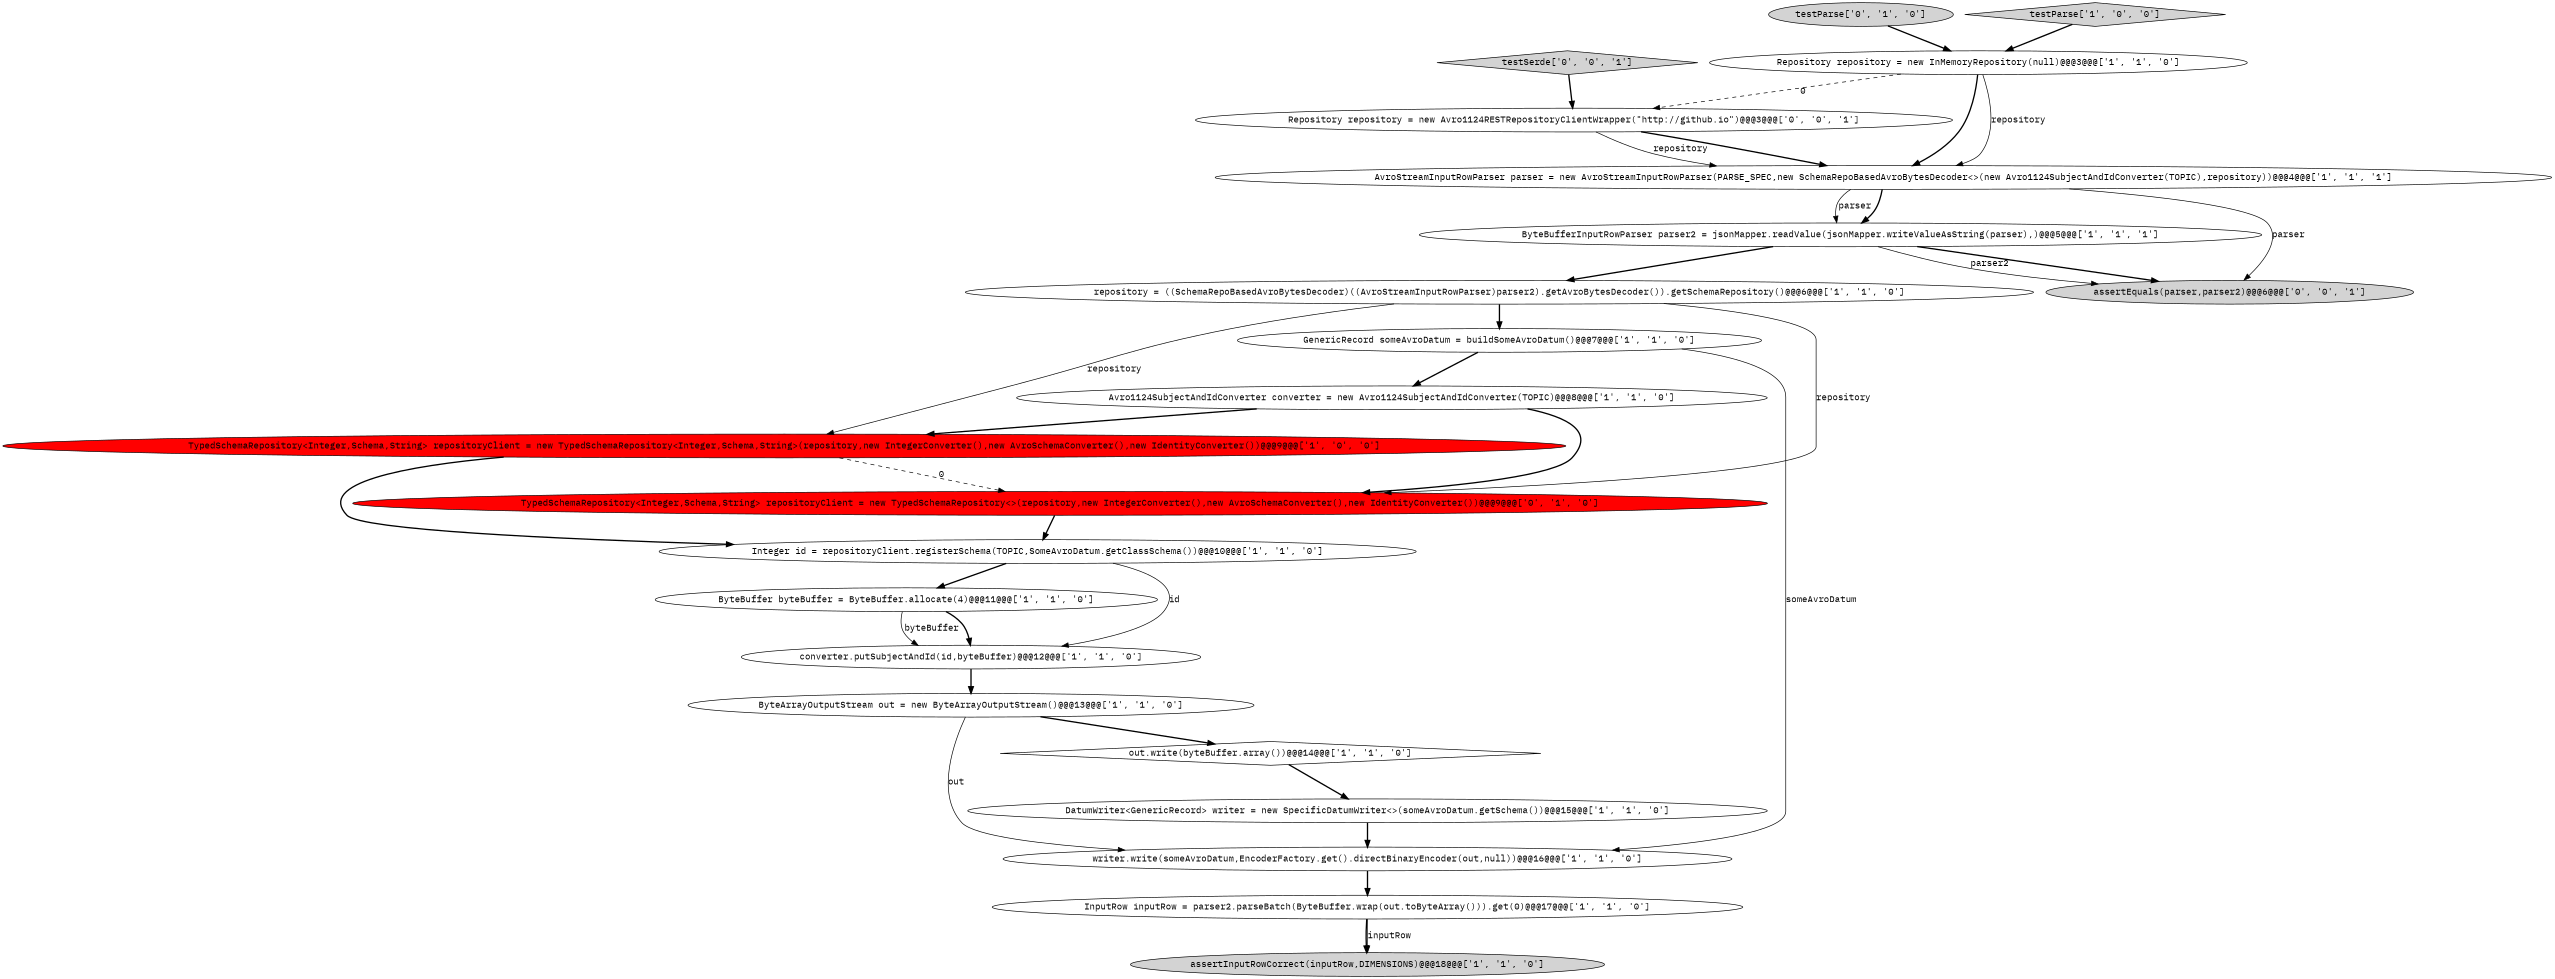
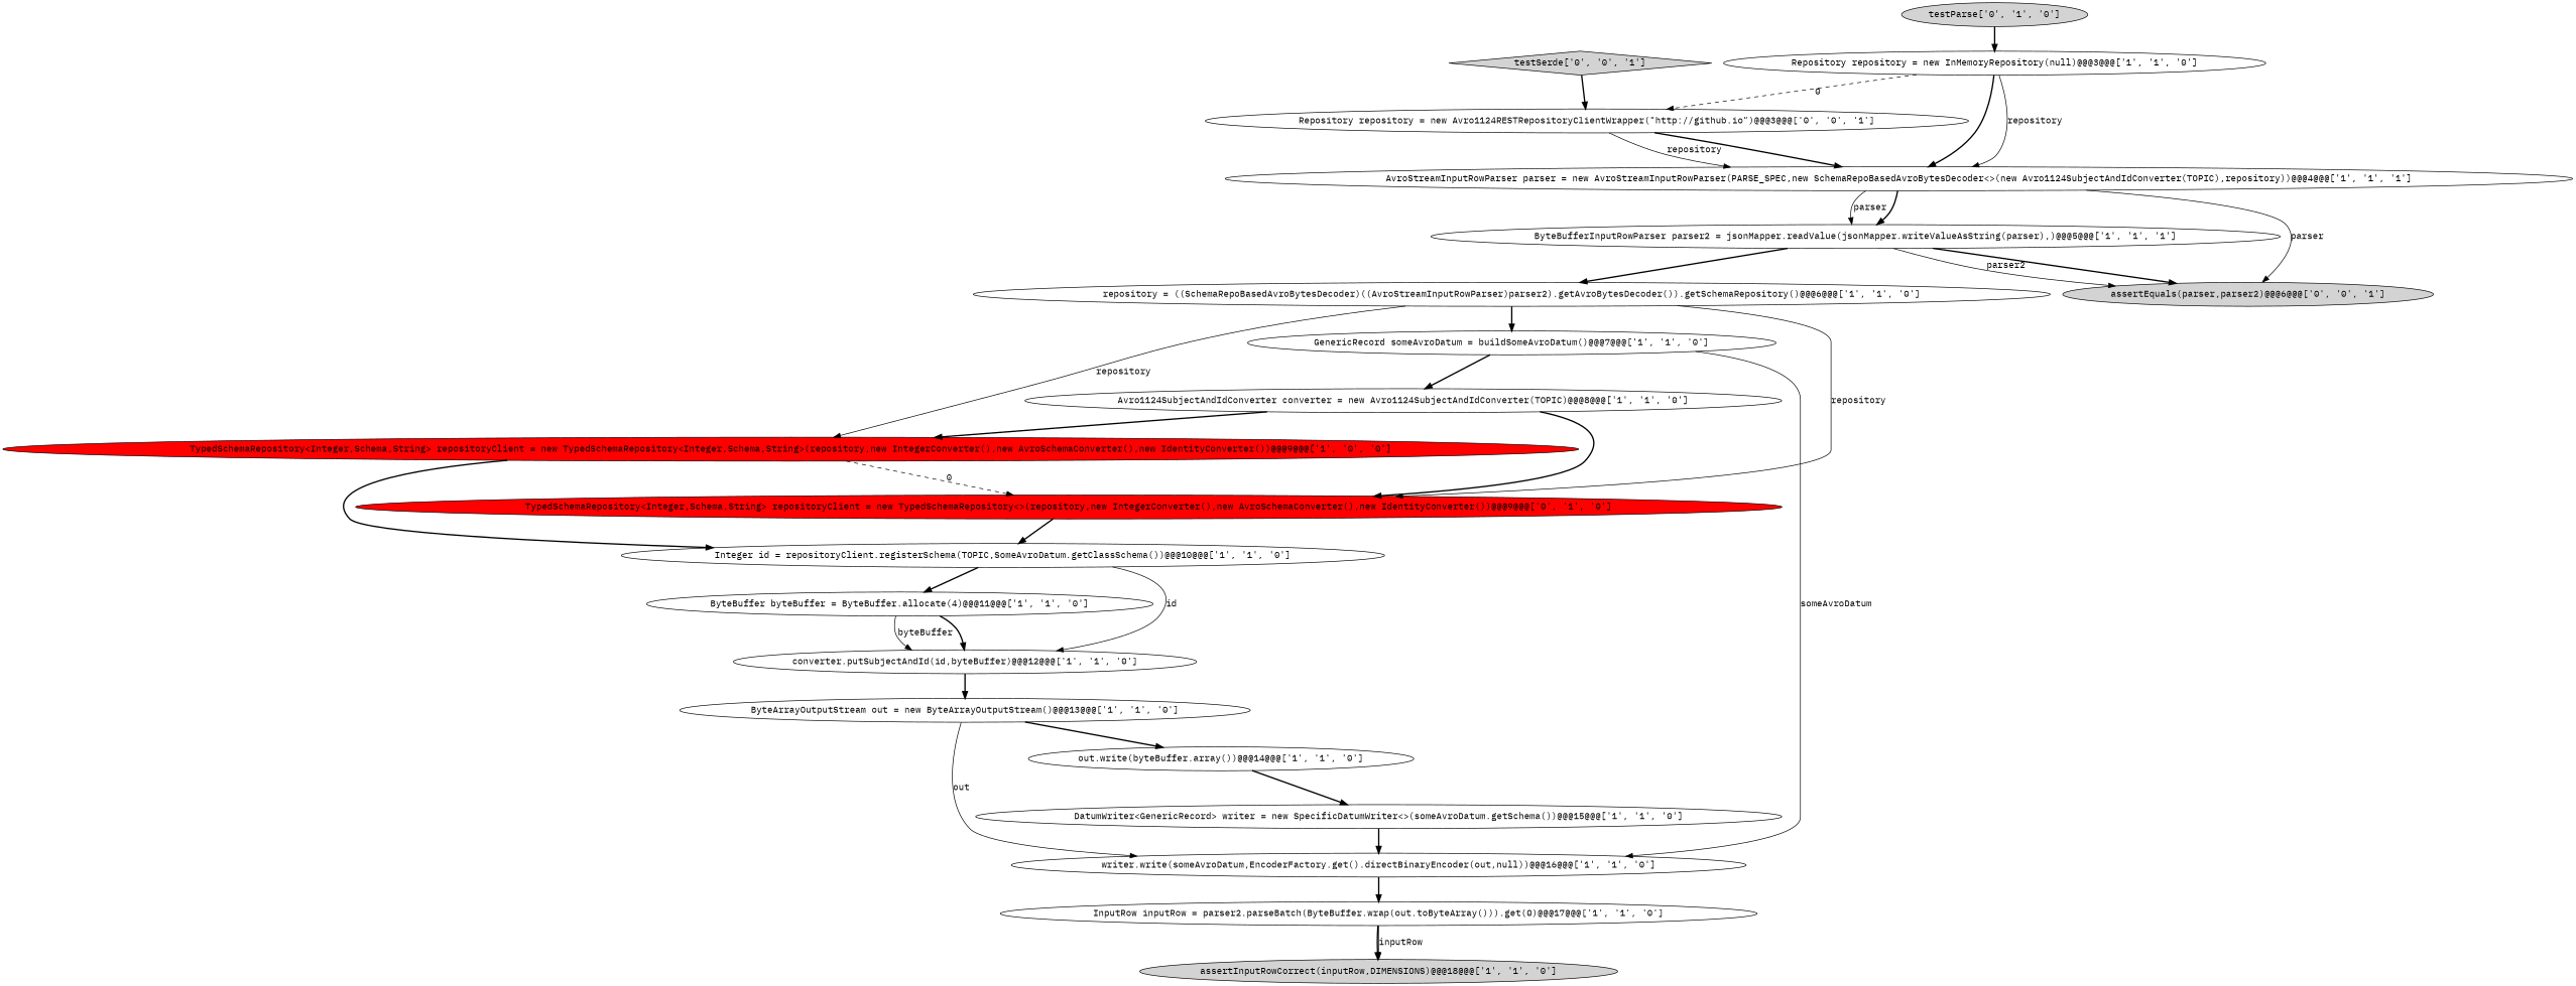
  digraph {
    fontname="IBM Plex Mono"
    node [fillcolor=white fontname="IBM Plex Mono" shape=ellipse style=filled]
    edge [fontname="IBM Plex Mono" style=bold]
    n1 [label="Integer id = repositoryClient.registerSchema(TOPIC,SomeAvroDatum.getClassSchema())@@@10@@@['1', '1', '0']"]
    n2 [label="ByteBuffer byteBuffer = ByteBuffer.allocate(4)@@@11@@@['1', '1', '0']"]
    n3 [label="converter.putSubjectAndId(id,byteBuffer)@@@12@@@['1', '1', '0']"]
    n4 [label="ByteArrayOutputStream out = new ByteArrayOutputStream()@@@13@@@['1', '1', '0']"]
    n5 [label="writer.write(someAvroDatum,EncoderFactory.get().directBinaryEncoder(out,null))@@@16@@@['1', '1', '0']"]
-   n6 [label="out.write(byteBuffer.array())@@@14@@@['1', '1', '0']" shape=diamond]
+   n6 [label="out.write(byteBuffer.array())@@@14@@@['1', '1', '0']"]
    n7 [label="InputRow inputRow = parser2.parseBatch(ByteBuffer.wrap(out.toByteArray())).get(0)@@@17@@@['1', '1', '0']"]
    n8 [label="DatumWriter<GenericRecord> writer = new SpecificDatumWriter<>(someAvroDatum.getSchema())@@@15@@@['1', '1', '0']"]
    n9 [label="repository = ((SchemaRepoBasedAvroBytesDecoder)((AvroStreamInputRowParser)parser2).getAvroBytesDecoder()).getSchemaRepository()@@@6@@@['1', '1', '0']"]
    n10 [fillcolor=red label="TypedSchemaRepository<Integer,Schema,String> repositoryClient = new TypedSchemaRepository<Integer,Schema,String>(repository,new IntegerConverter(),new AvroSchemaConverter(),new IdentityConverter())@@@9@@@['1', '0', '0']"]
    n11 [fillcolor=red label="TypedSchemaRepository<Integer,Schema,String> repositoryClient = new TypedSchemaRepository<>(repository,new IntegerConverter(),new AvroSchemaConverter(),new IdentityConverter())@@@9@@@['0', '1', '0']"]
    n12 [label="GenericRecord someAvroDatum = buildSomeAvroDatum()@@@7@@@['1', '1', '0']"]
    n13 [label="Avro1124SubjectAndIdConverter converter = new Avro1124SubjectAndIdConverter(TOPIC)@@@8@@@['1', '1', '0']"]
    n14 [label="AvroStreamInputRowParser parser = new AvroStreamInputRowParser(PARSE_SPEC,new SchemaRepoBasedAvroBytesDecoder<>(new Avro1124SubjectAndIdConverter(TOPIC),repository))@@@4@@@['1', '1', '1']"]
    n15 [fillcolor=lightgray label="assertEquals(parser,parser2)@@@6@@@['0', '0', '1']"]
    n16 [label="ByteBufferInputRowParser parser2 = jsonMapper.readValue(jsonMapper.writeValueAsString(parser),)@@@5@@@['1', '1', '1']"]
    n17 [fillcolor=lightgray label="testParse['0', '1', '0']"]
    n18 [label="Repository repository = new InMemoryRepository(null)@@@3@@@['1', '1', '0']"]
    n19 [label="Repository repository = new Avro1124RESTRepositoryClientWrapper(\"http://github.io\")@@@3@@@['0', '0', '1']"]
    n20 [fillcolor=lightgray label="testSerde['0', '0', '1']" shape=diamond]
    n21 [fillcolor=lightgray label="assertInputRowCorrect(inputRow,DIMENSIONS)@@@18@@@['1', '1', '0']"]
-   n22 [fillcolor=lightgray label="testParse['1', '0', '0']" shape=diamond]
    n1 -> n2
    n1 -> n3 [label=id style=solid]
    n2 -> n3
    n2 -> n3 [label=byteBuffer style=solid]
    n3 -> n4
    n4 -> n5 [label=out style=solid]
    n4 -> n6
    n5 -> n7
    n6 -> n8
    n7 -> n21
    n7 -> n21 [label=inputRow style=solid]
    n8 -> n5
    n9 -> n10 [label=repository style=solid]
    n9 -> n11 [label=repository style=solid]
    n9 -> n12
    n10 -> n1
    n10 -> n11 [label=0 style=dashed]
    n11 -> n1
    n12 -> n5 [label=someAvroDatum style=solid]
    n12 -> n13
    n13 -> n10
    n13 -> n11
    n14 -> n15 [label=parser style=solid]
    n14 -> n16
    n14 -> n16 [label=parser style=solid]
    n16 -> n9
    n16 -> n15
    n16 -> n15 [label=parser2 style=solid]
    n17 -> n18
    n18 -> n14 [label=repository style=solid]
    n18 -> n14
    n18 -> n19 [label=0 style=dashed]
    n19 -> n14
    n19 -> n14 [label=repository style=solid]
    n20 -> n19
-   n22 -> n18
  }
